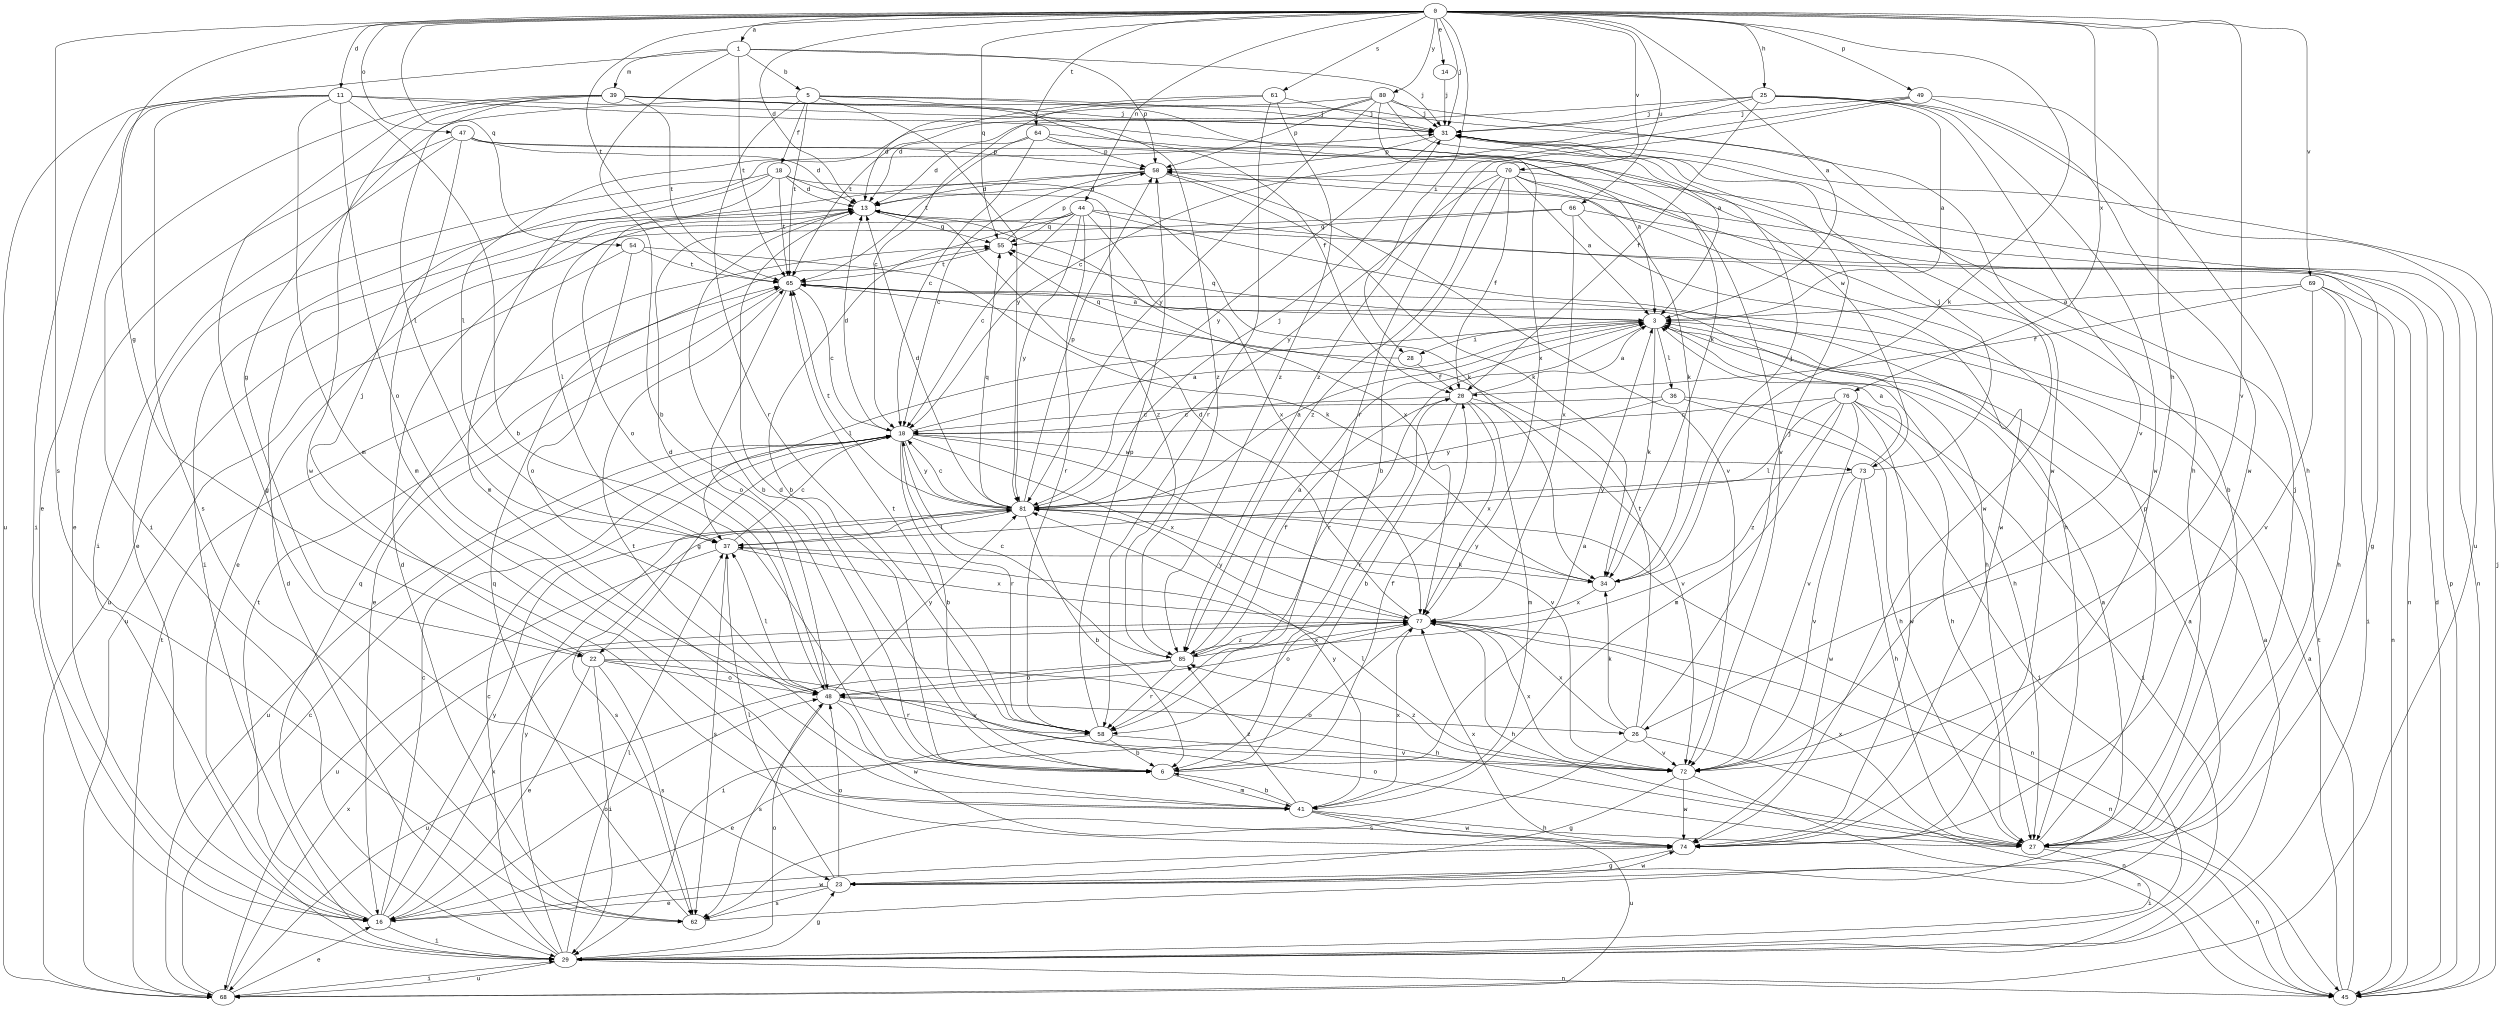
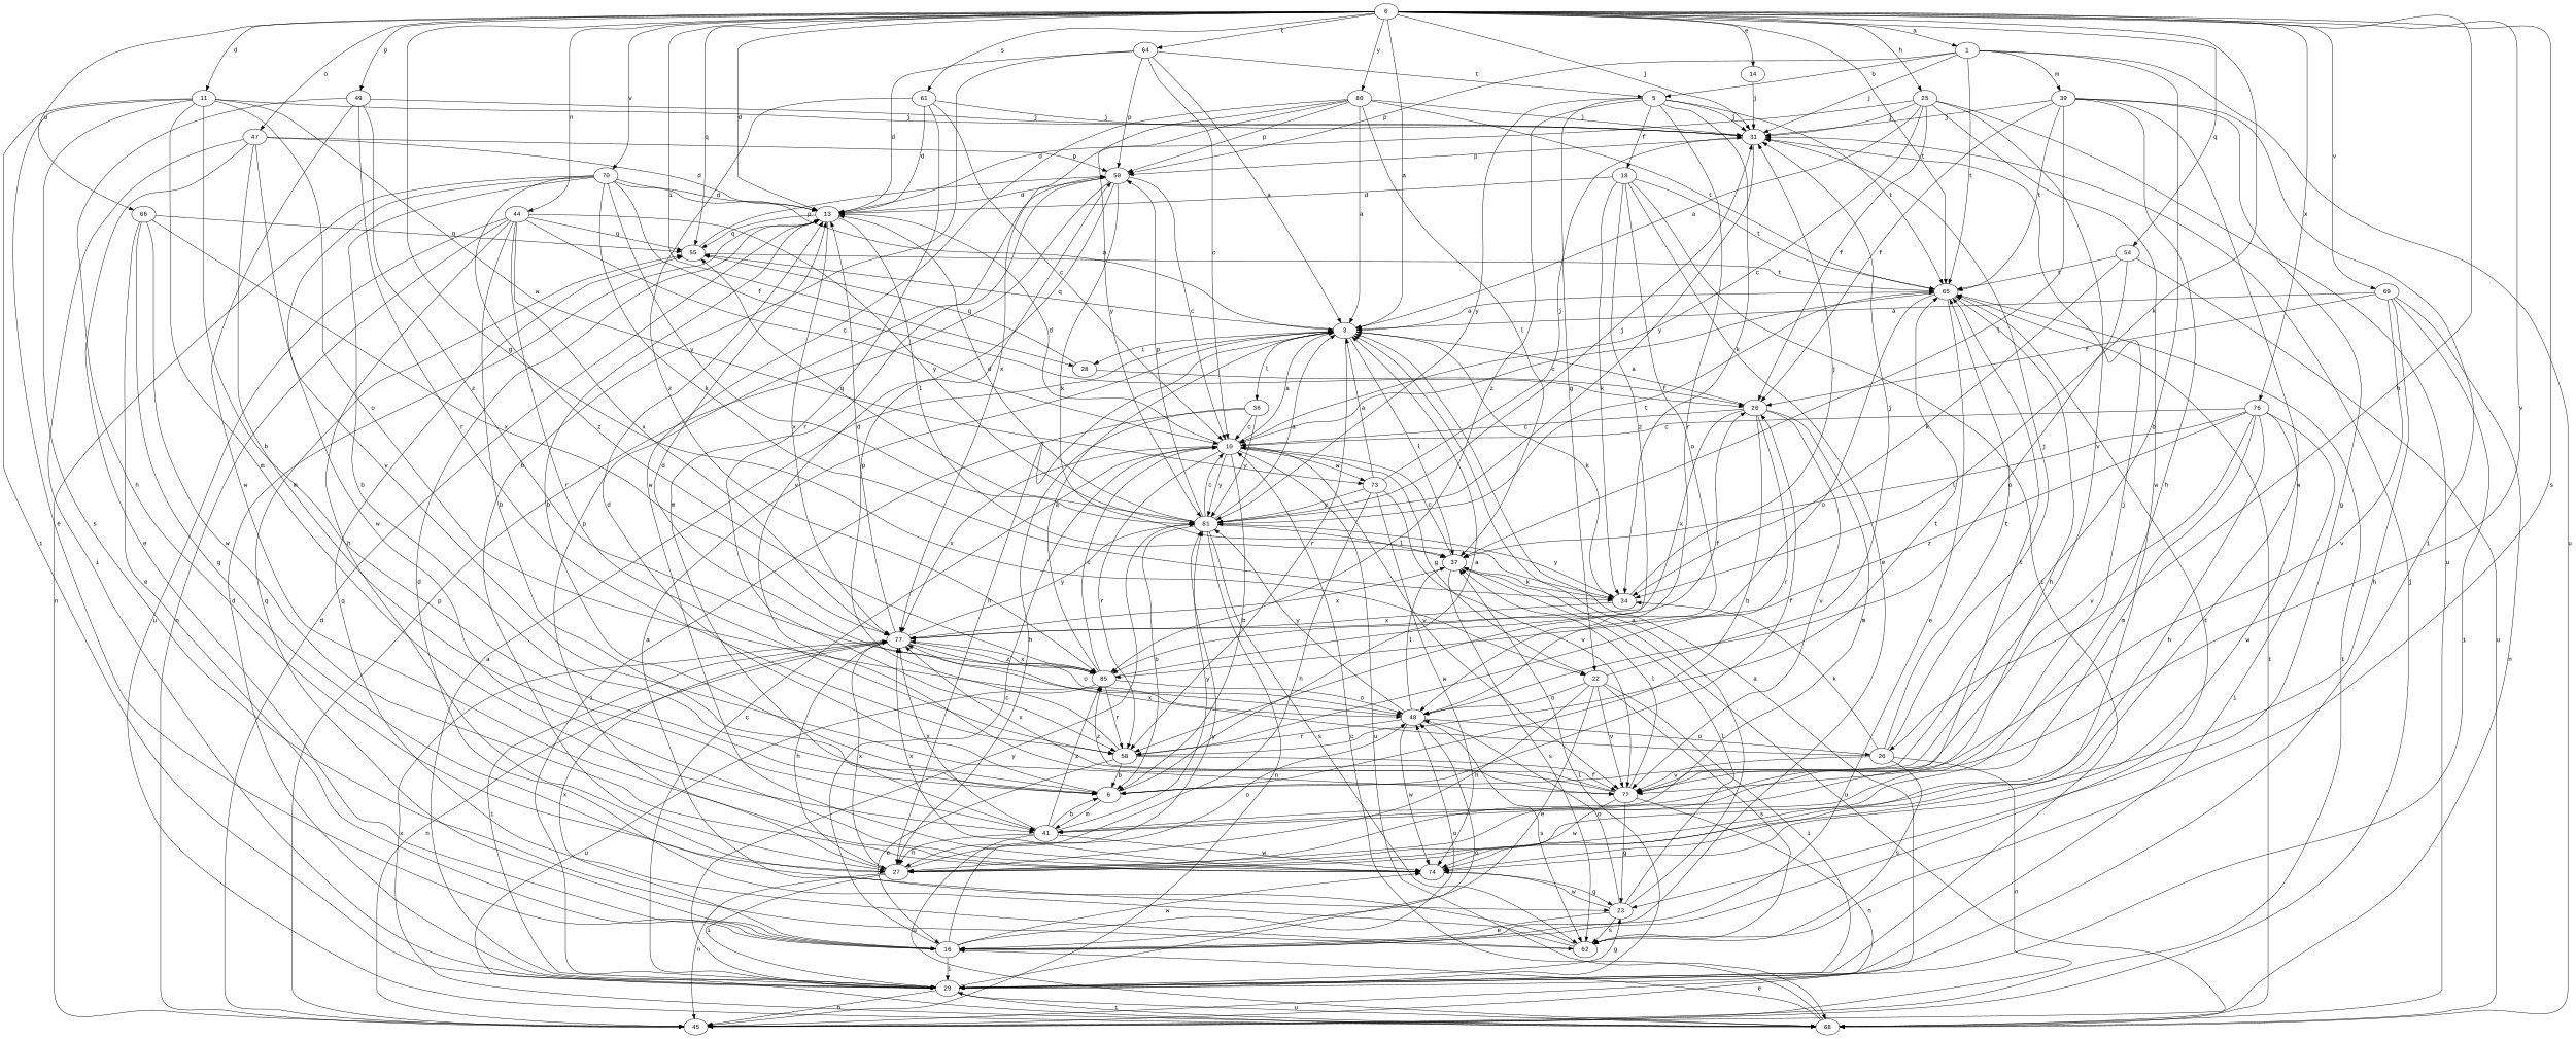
  strict digraph {
    fontname="Liberation Mono"
    node [fontname="Liberation Mono"]
    edge [fontname="Liberation Mono"]
    0
    1
    3
    11
    13
    14
    22
    25
    26
    28
    31
    34
    44
    47
    49
    54
    55
    61
    62
    64
    65
    66
    69
    70
    72
    76
    80
    5
    6
    39
    50
    68
    27
    36
    37
    58
    41
    73
    16
    29
    48
    77
    20
    10
    74
    45
    81
    85
    23
    18
    0 -> 1 [label=a]
    0 -> 3 [label=a]
    0 -> 11 [label=d]
    0 -> 13 [label=d]
    0 -> 14 [label=e]
    0 -> 22 [label=g]
    0 -> 25 [label=h]
    0 -> 26 [label=h]
    0 -> 28 [label=i]
    0 -> 31 [label=j]
    0 -> 34 [label=k]
    0 -> 44 [label=n]
    0 -> 47 [label=o]
    0 -> 49 [label=p]
    0 -> 54 [label=q]
    0 -> 55 [label=q]
    0 -> 61 [label=s]
    0 -> 62 [label=s]
    0 -> 64 [label=t]
    0 -> 65 [label=t]
    0 -> 66 [label=u]
    0 -> 69 [label=v]
    0 -> 70 [label=v]
    0 -> 72 [label=v]
    0 -> 76 [label=x]
    0 -> 80 [label=y]
    1 -> 31 [label=j]
    1 -> 65 [label=t]
    1 -> 5 [label=b]
    1 -> 6 [label=b]
    1 -> 39 [label=m]
    1 -> 50 [label=p]
    1 -> 68 [label=u]
    3 -> 28 [label=i]
    3 -> 34 [label=k]
    3 -> 55 [label=q]
    3 -> 27 [label=h]
    3 -> 36 [label=l]
    3 -> 37 [label=l]
    3 -> 58 [label=r]
    11 -> 31 [label=j]
    11 -> 62 [label=s]
    11 -> 6 [label=b]
    11 -> 41 [label=m]
    11 -> 73 [label=w]
    11 -> 16 [label=e]
    11 -> 29 [label=i]
    11 -> 48 [label=o]
    13 -> 55 [label=q]
    13 -> 6 [label=b]
    13 -> 37 [label=l]
    13 -> 77 [label=x]
    14 -> 31 [label=j]
    22 -> 31 [label=j]
    22 -> 62 [label=s]
    22 -> 72 [label=v]
    22 -> 27 [label=h]
    22 -> 16 [label=e]
    22 -> 29 [label=i]
    22 -> 48 [label=o]
    25 -> 3 [label=a]
    25 -> 13 [label=d]
    25 -> 31 [label=j]
    25 -> 72 [label=v]
    25 -> 68 [label=u]
    25 -> 20 [label=f]
    25 -> 10 [label=c]
    25 -> 74 [label=w]
    26 -> 31 [label=j]
    26 -> 34 [label=k]
    26 -> 62 [label=s]
    26 -> 65 [label=t]
    26 -> 72 [label=v]
    26 -> 77 [label=x]
    26 -> 45 [label=n]
    28 -> 55 [label=q]
    28 -> 20 [label=f]
    31 -> 50 [label=p]
    31 -> 81 [label=y]
    34 -> 31 [label=j]
    34 -> 77 [label=x]
    34 -> 81 [label=y]
    44 -> 55 [label=q]
    44 -> 6 [label=b]
    44 -> 68 [label=u]
    44 -> 27 [label=h]
    44 -> 58 [label=r]
    44 -> 77 [label=x]
    44 -> 10 [label=c]
    44 -> 45 [label=n]
    44 -> 81 [label=y]
    47 -> 13 [label=d]
    47 -> 72 [label=v]
    47 -> 50 [label=p]
    47 -> 41 [label=m]
    47 -> 16 [label=e]
    47 -> 29 [label=i]
    49 -> 31 [label=j]
    49 -> 27 [label=h]
    49 -> 58 [label=r]
    49 -> 74 [label=w]
    49 -> 85 [label=z]
    54 -> 34 [label=k]
    54 -> 65 [label=t]
    54 -> 68 [label=u]
    54 -> 48 [label=o]
    55 -> 65 [label=t]
    55 -> 50 [label=p]
    61 -> 13 [label=d]
    61 -> 31 [label=j]
    61 -> 58 [label=r]
    61 -> 10 [label=c]
    61 -> 85 [label=z]
    62 -> 3 [label=a]
    62 -> 13 [label=d]
    62 -> 55 [label=q]
    64 -> 3 [label=a]
    64 -> 13 [label=d]
-   64 -> 65 [label=t]
+   64 -> 5 [label=t]
    64 -> 50 [label=p]
    64 -> 27 [label=b]
    64 -> 10 [label=c]
    65 -> 3 [label=a]
    65 -> 27 [label=h]
    65 -> 16 [label=e]
    65 -> 48 [label=o]
    65 -> 10 [label=c]
    66 -> 55 [label=q]
    66 -> 16 [label=e]
    66 -> 77 [label=x]
    66 -> 74 [label=w]
    66 -> 23 [label=g]
    69 -> 3 [label=a]
    69 -> 72 [label=v]
    69 -> 27 [label=h]
    69 -> 29 [label=i]
    69 -> 20 [label=f]
    69 -> 45 [label=n]
    70 -> 3 [label=a]
    70 -> 13 [label=d]
    70 -> 34 [label=k]
    70 -> 6 [label=b]
    70 -> 20 [label=f]
    70 -> 74 [label=w]
    70 -> 45 [label=n]
    70 -> 81 [label=y]
    70 -> 85 [label=z]
    72 -> 37 [label=l]
    72 -> 77 [label=x]
    72 -> 74 [label=w]
    72 -> 45 [label=n]
    72 -> 85 [label=z]
    72 -> 23 [label=g]
    76 -> 72 [label=v]
    76 -> 27 [label=h]
    76 -> 37 [label=l]
    76 -> 41 [label=m]
    76 -> 29 [label=i]
    76 -> 10 [label=c]
    76 -> 74 [label=w]
    76 -> 85 [label=z]
    80 -> 3 [label=a]
    80 -> 31 [label=j]
    80 -> 65 [label=t]
    80 -> 50 [label=p]
    80 -> 37 [label=l]
    80 -> 77 [label=x]
    80 -> 74 [label=w]
    80 -> 81 [label=y]
    5 -> 22 [label=g]
    5 -> 31 [label=j]
    5 -> 34 [label=k]
    5 -> 65 [label=t]
    5 -> 58 [label=r]
    5 -> 81 [label=y]
    5 -> 85 [label=z]
    5 -> 18 [label=f]
    6 -> 3 [label=a]
    6 -> 13 [label=d]
    6 -> 41 [label=m]
    6 -> 20 [label=f]
    39 -> 31 [label=j]
    39 -> 65 [label=t]
    39 -> 27 [label=h]
    39 -> 37 [label=l]
    39 -> 29 [label=i]
    39 -> 20 [label=f]
    39 -> 74 [label=w]
    39 -> 23 [label=g]
    50 -> 13 [label=d]
    50 -> 34 [label=k]
    50 -> 72 [label=v]
    50 -> 41 [label=m]
    50 -> 10 [label=c]
    68 -> 65 [label=t]
    68 -> 16 [label=e]
    68 -> 29 [label=i]
    68 -> 77 [label=x]
    68 -> 10 [label=c]
    27 -> 31 [label=j]
    27 -> 50 [label=p]
    27 -> 29 [label=i]
    27 -> 48 [label=o]
    27 -> 77 [label=x]
    27 -> 45 [label=n]
    36 -> 27 [label=h]
    36 -> 29 [label=i]
    36 -> 10 [label=c]
    36 -> 81 [label=y]
    37 -> 34 [label=k]
    37 -> 62 [label=s]
    37 -> 68 [label=u]
    37 -> 77 [label=x]
    37 -> 10 [label=c]
    58 -> 65 [label=t]
-   58 -> 72 [label=v]
+   58 -> 72 [label=f]
    58 -> 6 [label=b]
    58 -> 50 [label=p]
    58 -> 16 [label=e]
    41 -> 65 [label=t]
    41 -> 6 [label=b]
    41 -> 68 [label=u]
    41 -> 27 [label=h]
    41 -> 77 [label=x]
    41 -> 74 [label=w]
    41 -> 81 [label=y]
    41 -> 85 [label=z]
    73 -> 3 [label=a]
    73 -> 31 [label=j]
    73 -> 72 [label=v]
    73 -> 27 [label=h]
    73 -> 74 [label=w]
    73 -> 81 [label=y]
    16 -> 55 [label=q]
    16 -> 65 [label=t]
    16 -> 29 [label=i]
    16 -> 48 [label=o]
    16 -> 77 [label=x]
    16 -> 10 [label=c]
    16 -> 74 [label=w]
    16 -> 81 [label=y]
    29 -> 3 [label=a]
    29 -> 13 [label=d]
    29 -> 68 [label=u]
    29 -> 37 [label=l]
    29 -> 48 [label=o]
    29 -> 10 [label=c]
    29 -> 45 [label=n]
    29 -> 81 [label=y]
    29 -> 23 [label=g]
    48 -> 13 [label=d]
    48 -> 26 [label=o]
    48 -> 62 [label=s]
    48 -> 37 [label=l]
    48 -> 58 [label=r]
    48 -> 74 [label=w]
    48 -> 81 [label=y]
    77 -> 13 [label=d]
    77 -> 27 [label=h]
    77 -> 29 [label=i]
    77 -> 48 [label=o]
    77 -> 45 [label=n]
    77 -> 81 [label=y]
    77 -> 85 [label=z]
    20 -> 3 [label=a]
    20 -> 72 [label=v]
    20 -> 6 [label=b]
    20 -> 58 [label=r]
    20 -> 41 [label=m]
    20 -> 77 [label=x]
    20 -> 10 [label=c]
    10 -> 3 [label=a]
    10 -> 13 [label=d]
    10 -> 22 [label=g]
    10 -> 72 [label=v]
    10 -> 6 [label=b]
    10 -> 68 [label=u]
    10 -> 58 [label=r]
    10 -> 73 [label=w]
    10 -> 77 [label=x]
    10 -> 81 [label=y]
    74 -> 77 [label=x]
    74 -> 23 [label=g]
    45 -> 3 [label=a]
    45 -> 13 [label=d]
    45 -> 31 [label=j]
    45 -> 65 [label=t]
-   45 -> 50 [label=p]
+   50 -> 45 [label=p]
    81 -> 3 [label=a]
    81 -> 13 [label=d]
    81 -> 31 [label=j]
    81 -> 55 [label=q]
    81 -> 62 [label=s]
    81 -> 65 [label=t]
    81 -> 6 [label=b]
    81 -> 50 [label=p]
    81 -> 37 [label=l]
    81 -> 10 [label=c]
    81 -> 45 [label=n]
    85 -> 3 [label=a]
    85 -> 68 [label=u]
    85 -> 58 [label=r]
    85 -> 48 [label=o]
    85 -> 77 [label=x]
    85 -> 20 [label=f]
    85 -> 10 [label=c]
    23 -> 3 [label=a]
    23 -> 62 [label=s]
    23 -> 37 [label=l]
    23 -> 16 [label=e]
    23 -> 48 [label=o]
    23 -> 74 [label=w]
    18 -> 13 [label=d]
    18 -> 34 [label=k]
    18 -> 65 [label=t]
    18 -> 16 [label=e]
    18 -> 29 [label=i]
    18 -> 48 [label=o]
    18 -> 85 [label=z]
  }
